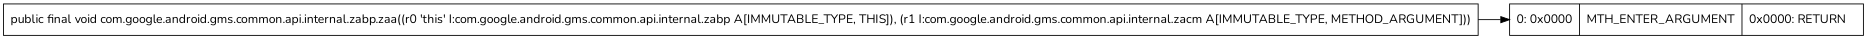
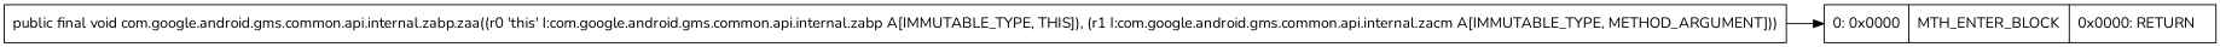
  digraph {
    rankdir=LR
    fontname=Nunito
    node [shape=record fontname=Nunito]
-   n1 [label="{0\:\ 0x0000|MTH_ENTER_ARGUMENT\l|0x0000: RETURN   \l}"]
+   n1 [label="{0\:\ 0x0000|MTH_ENTER_BLOCK\l|0x0000: RETURN   \l}"]
    n2 [label="{public final void com.google.android.gms.common.api.internal.zabp.zaa((r0 'this' I:com.google.android.gms.common.api.internal.zabp A[IMMUTABLE_TYPE, THIS]), (r1 I:com.google.android.gms.common.api.internal.zacm A[IMMUTABLE_TYPE, METHOD_ARGUMENT])) }"]
    n2 -> n1 [fontname=Nunito]
  }
